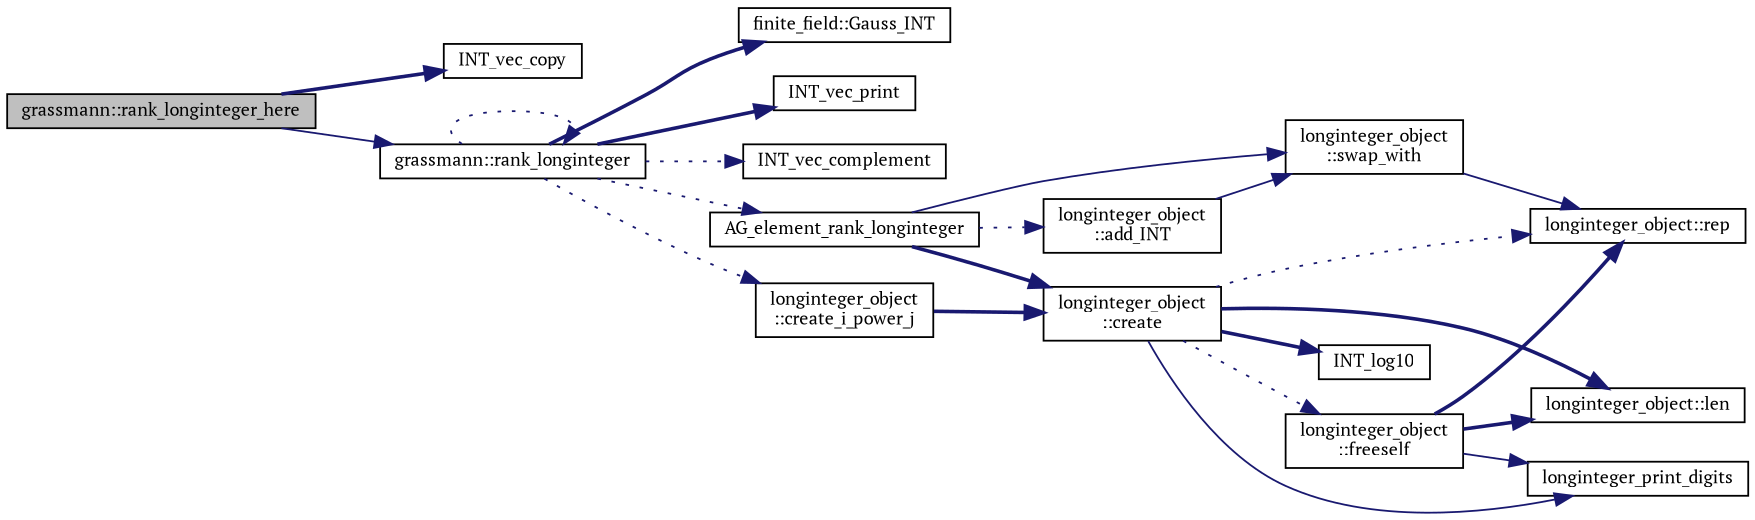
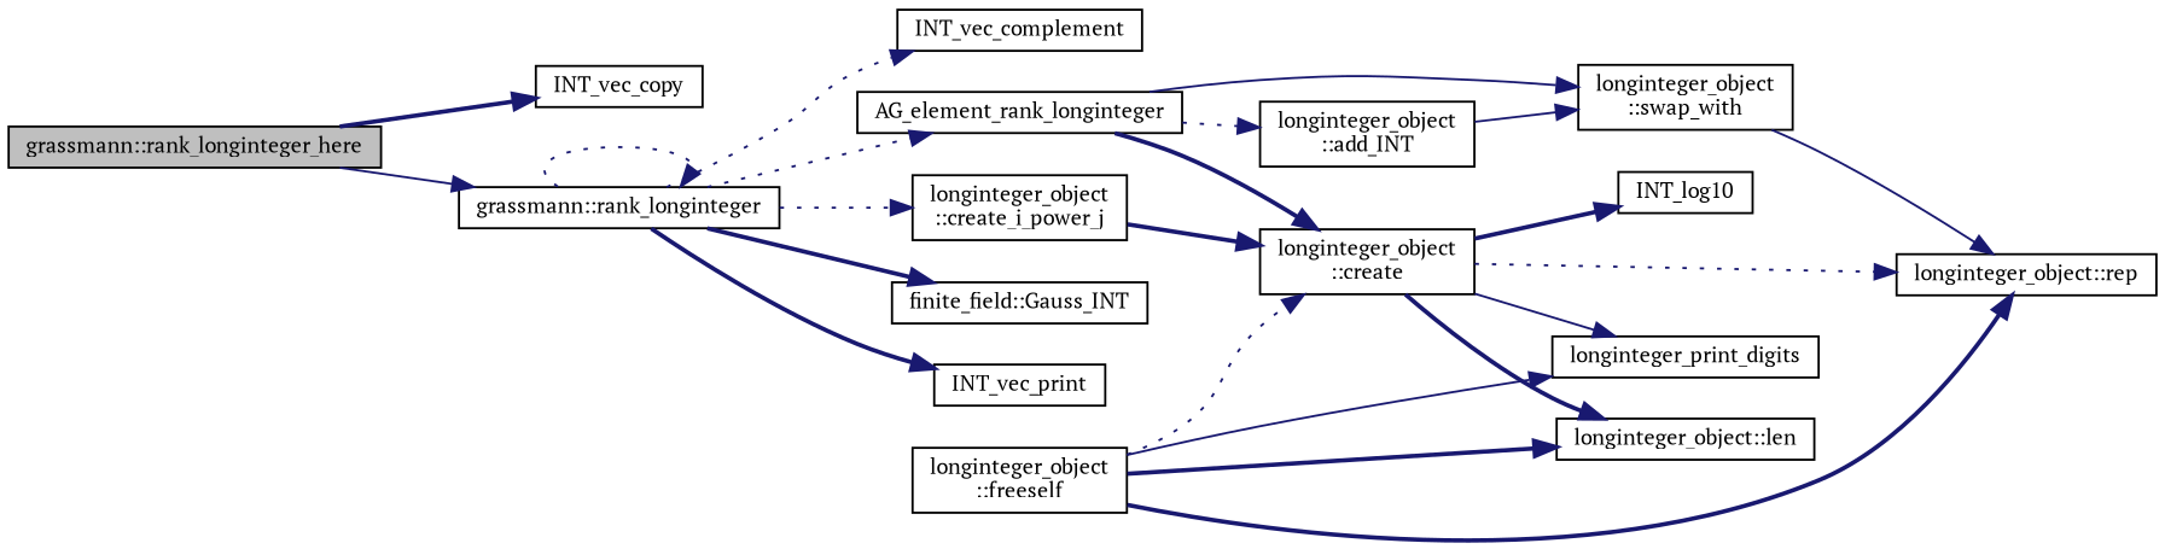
  digraph {
    fontname="PT Serif"
    rankdir=LR
    node [color=black fillcolor=white fontname="PT Serif" fontsize=10 shape=record style=filled]
    edge [color=midnightblue fontname="PT Serif" fontsize=10 labelfontname=Helvetica labelfontsize=10 style=bold]
    n1 [fillcolor=grey75 fontcolor=black height=0.2 label="grassmann::rank_longinteger_here" width=0.4]
    n2 [height=0.2 label=INT_vec_copy width=0.4]
    n3 [height=0.2 label="grassmann::rank_longinteger" width=0.4]
    n4 [height=0.2 label="finite_field::Gauss_INT" width=0.4]
    n5 [height=0.2 label=INT_vec_print width=0.4]
    n6 [height=0.2 label=INT_vec_complement width=0.4]
    n7 [height=0.2 label="longinteger_object\l::create_i_power_j" width=0.4]
    n8 [height=0.2 label=AG_element_rank_longinteger width=0.4]
    n9 [height=0.2 label="longinteger_object\l::create" width=0.4]
    n10 [height=0.2 label="longinteger_object\l::add_INT" width=0.4]
    n11 [height=0.2 label="longinteger_object\l::swap_with" width=0.4]
    n12 [height=0.2 label="longinteger_object\l::freeself" width=0.4]
    n13 [height=0.2 label=longinteger_print_digits width=0.4]
    n14 [height=0.2 label="longinteger_object::rep" width=0.4]
    n15 [height=0.2 label="longinteger_object::len" width=0.4]
    n16 [height=0.2 label=INT_log10 width=0.4]
    n1 -> n2
    n1 -> n3 [style=solid]
    n3 -> n3 [style=dotted]
    n3 -> n4
    n3 -> n5
    n3 -> n6 [style=dotted]
    n3 -> n7 [style=dotted]
    n3 -> n8 [style=dotted]
    n7 -> n9
    n8 -> n9
    n8 -> n10 [style=dotted]
    n8 -> n11 [style=solid]
-   n9 -> n12 [style=dotted]
+   n12 -> n9 [style=dotted]
    n9 -> n13 [style=solid]
    n9 -> n14 [style=dotted]
    n9 -> n15
    n9 -> n16
    n10 -> n11 [style=solid]
    n11 -> n14 [style=solid]
    n12 -> n13 [style=solid]
    n12 -> n14
    n12 -> n15
  }
